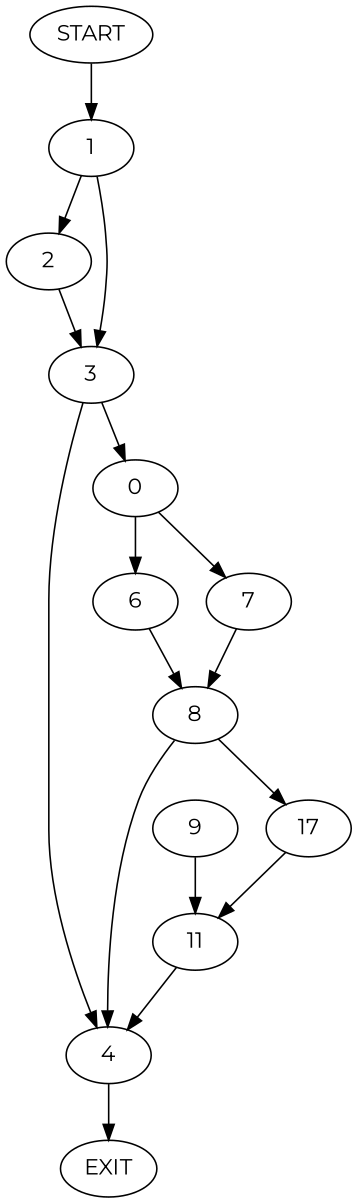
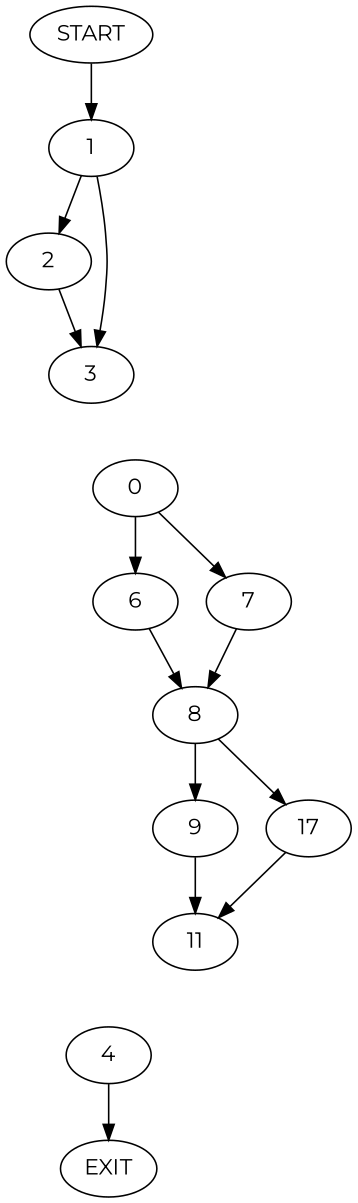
  digraph {
    fontname=Montserrat
    node [fontname=Montserrat]
    edge [fontname=Montserrat]
    n1 [label=START]
    1
    2
    3
    n5 [label=EXIT]
    4
    n7 [label=0]
    6
    7
    8
    9
    n12 [label=17]
    11
    n1 -> 1
    1 -> 2
    1 -> 3
    2 -> 3
-   3 -> 4
-   3 -> n7
    4 -> n5
    n7 -> 6
    n7 -> 7
    6 -> 8
    7 -> 8
-   8 -> 4
+   8 -> 9
    8 -> n12
    9 -> 11
    n12 -> 11
-   11 -> 4
  }
